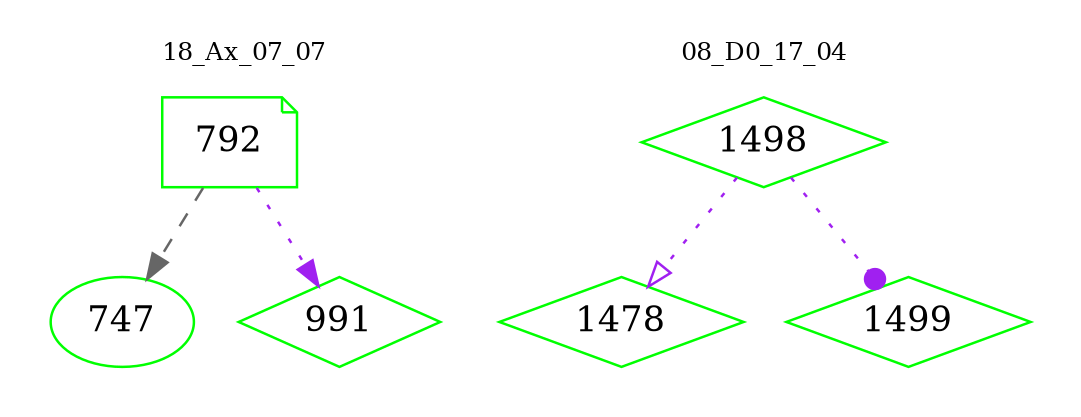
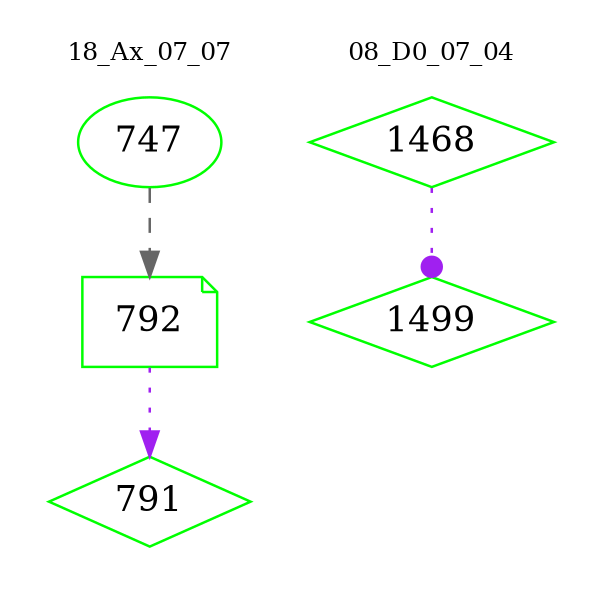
  digraph {
    fontname="DejaVu Serif"
    node [color=green fontname="DejaVu Serif" shape=diamond]
    edge [arrowhead=normal color=purple fontname="DejaVu Serif" style=dotted]
    n1 [label=792 shape=note]
    n2 [label=747 shape=ellipse]
-   n3 [label=991]
-   n4 [label=1498]
-   n5 [label=1478]
+   n3 [label=791]
+   n4 [label=1468]
    n6 [label=1499]
    subgraph cluster_1 {
      color=white
      fontsize=10
      label="18_Ax_07_07"
      n1
      n2
      n3
    }
    subgraph cluster_2 {
      color=white
      fontsize=10
-     label="08_D0_17_04"
+     label="08_D0_07_04"
      n4
-     n5
      n6
    }
-   n1 -> n2 [color=gray40 style=dashed]
+   n2 -> n1 [color=gray40 style=dashed]
    n1 -> n3
-   n4 -> n5 [arrowhead=onormal]
    n4 -> n6 [arrowhead=dot]
  }
